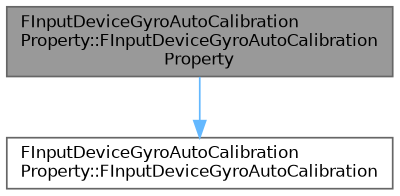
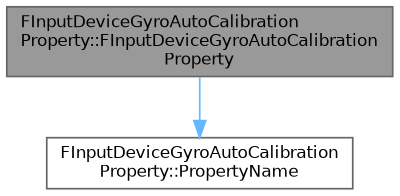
  digraph {
    rankdir=TB
    node [fontname=Helvetica fontsize=10 shape=box style=filled]
    n1 [color=gray40 fillcolor=grey60 fontcolor=black height=0.2 label="FInputDeviceGyroAutoCalibration\lProperty::FInputDeviceGyroAutoCalibration\lProperty" width=0.4]
-   n2 [color=grey40 fillcolor=white height=0.2 label="FInputDeviceGyroAutoCalibration\lProperty::FInputDeviceGyroAutoCalibration" width=0.4]
+   n2 [color=grey40 fillcolor=white height=0.2 label="FInputDeviceGyroAutoCalibration\lProperty::PropertyName" width=0.4]
    n1 -> n2 [color=steelblue1 fontname=Helvetica fontsize=10 labelfontname=Helvetica labelfontsize=10 style=solid]
  }
